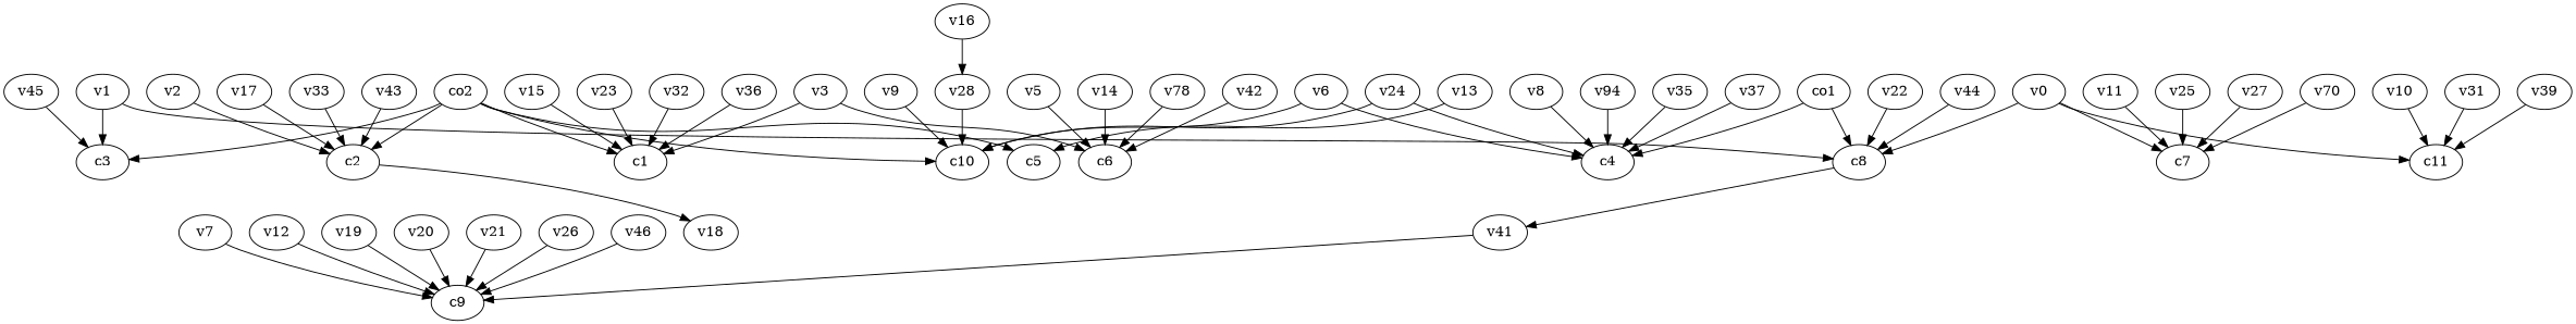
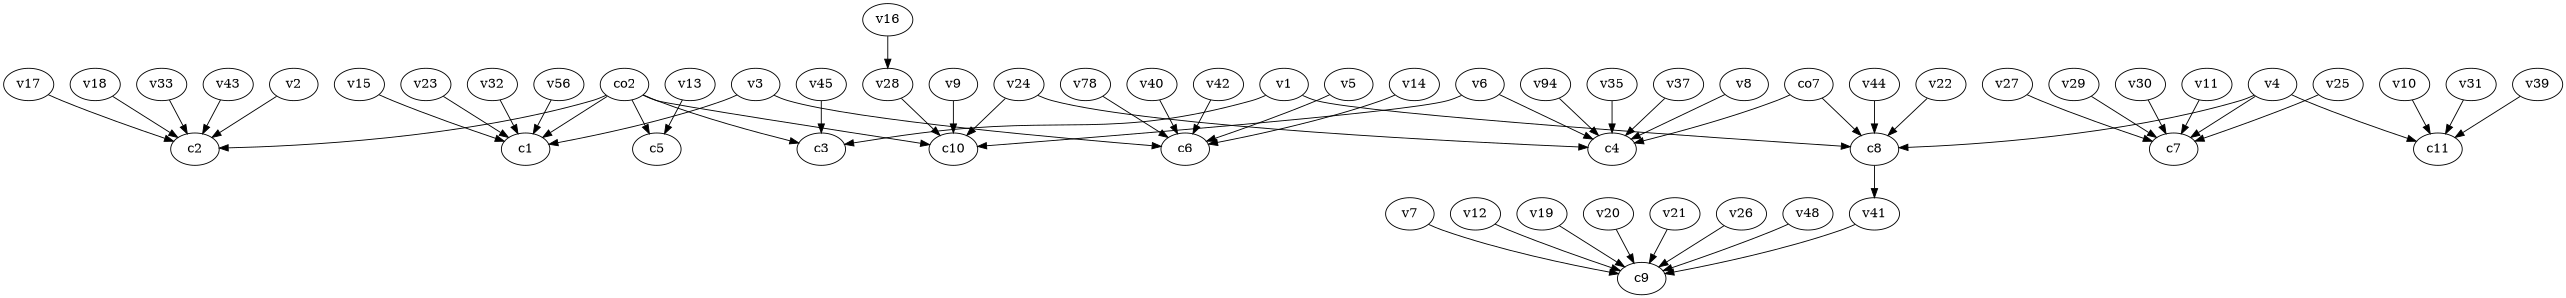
  strict digraph {
    edge [weight=1]
    c8
    v41
    c9
    v1
    c3
    v2
    c2
    v3
    c1
    c6
-   v4 [label=v0]
+   v4
    c7
    c11
    v5
    v6
    c4
    c10
    v7
    v8
    v9
    v10
    v11
    v12
    v13
    c5
    v14
    v15
    v16
    v28
    v17
    v18
    v19
    v20
    v21
    v22
    v23
    v24
    v25
    v26
    v27
-   v30 [label=v70]
+   v29
+   v30
    v31
    v32
    v33
    n46 [label=v94]
    v35
-   v36
+   v36 [label=v56]
    v37
    n50 [label=v78]
    v39
+   v40
    v42
    v43
    v44
    v45
-   v46
-   co1
+   v46 [label=v48]
+   co1 [label=co7]
    co2
    c8 -> v41
    v41 -> c9
    v1 -> c8
    v1 -> c3
    v2 -> c2
    v3 -> c1
    v3 -> c6
    v4 -> c8
    v4 -> c7
    v4 -> c11
    v5 -> c6
    v6 -> c4
    v6 -> c10
    v7 -> c9
    v8 -> c4
    v9 -> c10
    v10 -> c11
    v11 -> c7
    v12 -> c9
    v13 -> c5
    v14 -> c6
    v15 -> c1
    v16 -> v28
    v28 -> c10
    v17 -> c2
-   c2 -> v18
+   v18 -> c2
    v19 -> c9
    v20 -> c9
    v21 -> c9
    v22 -> c8
    v23 -> c1
    v24 -> c4
    v24 -> c10
    v25 -> c7
    v26 -> c9
    v27 -> c7
+   v29 -> c7
    v30 -> c7
    v31 -> c11
    v32 -> c1
    v33 -> c2
    n46 -> c4
    v35 -> c4
    v36 -> c1
    v37 -> c4
    n50 -> c6
    v39 -> c11
+   v40 -> c6
    v42 -> c6
    v43 -> c2
    v44 -> c8
    v45 -> c3
    v46 -> c9
    co1 -> c8
    co1 -> c4
    co2 -> c3
    co2 -> c2
    co2 -> c1
    co2 -> c10
    co2 -> c5
  }
